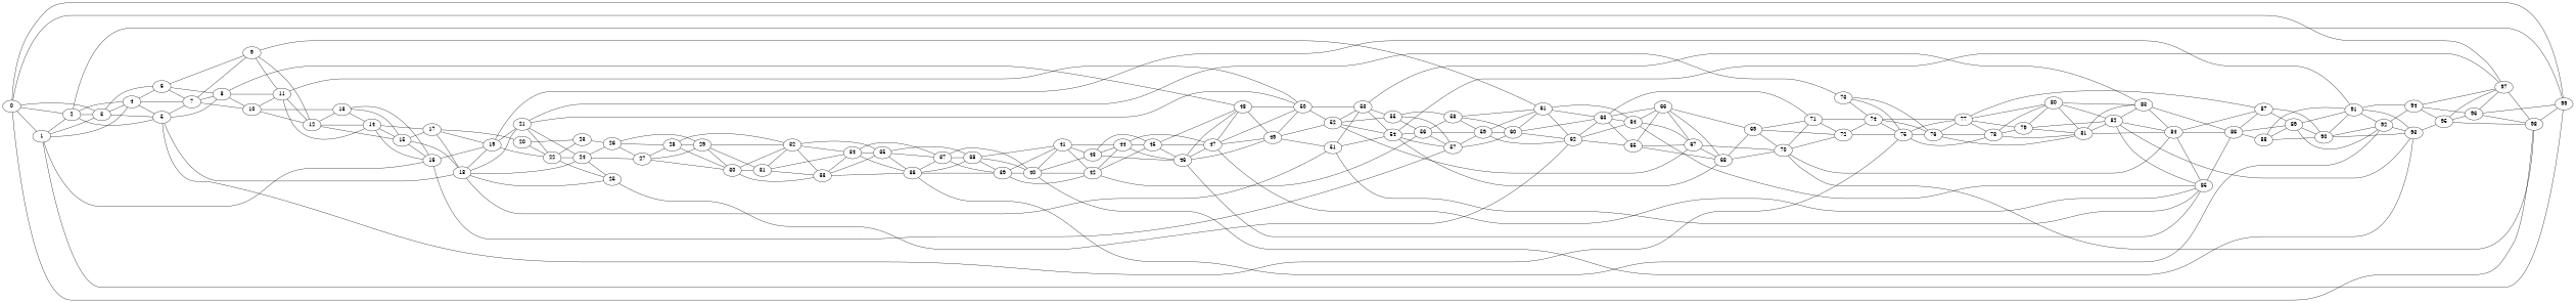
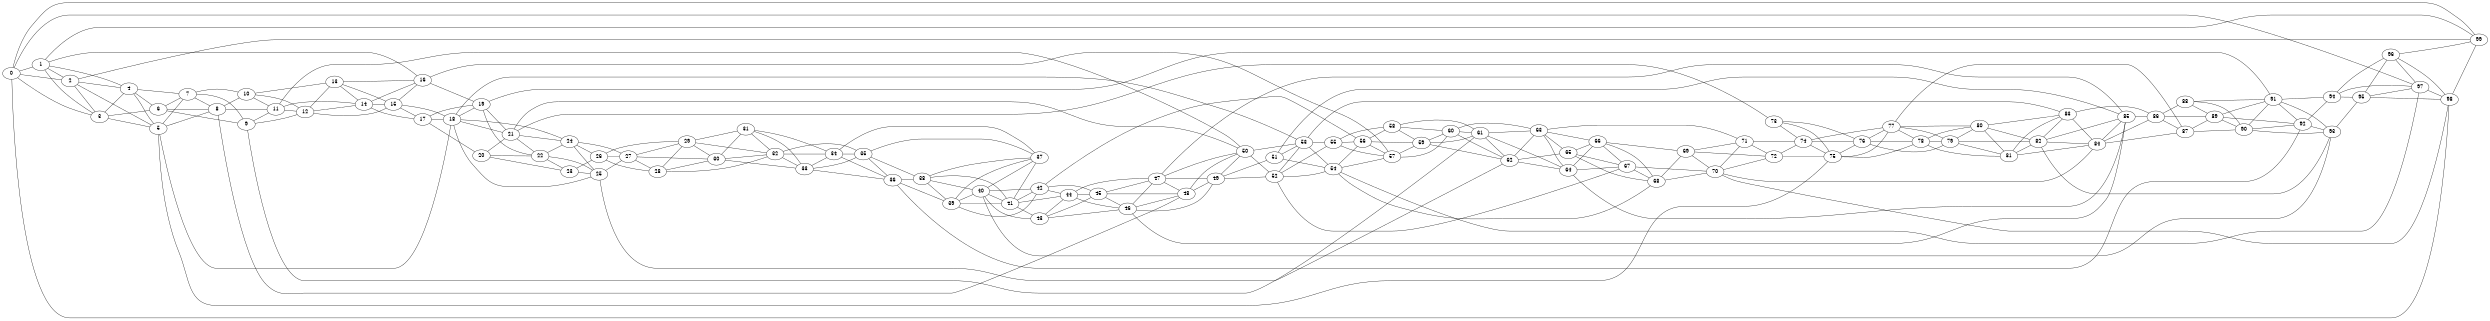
  strict graph {
    rankdir=LR
    edge [is_available=True prob=1.0]
    0
    1
    2
    3
    97
    98
    99
    4
    16
    5
    6
    7
    19
    57
    8
    18
    75
    9
    10
    11
    48
    21
    25
    53
    24
    76
    77
    78
    12
    61
    13
    14
    50
    49
    15
    62
    63
    64
    17
    52
    20
    22
    91
    59
    60
    23
    73
    27
    54
    55
    83
    92
    93
    94
    26
    74
    28
    29
    30
    65
    32
    31
    33
    34
    35
    36
    37
    38
    39
    40
    41
    42
    43
    44
    45
    56
    46
    95
    47
    58
    85
    51
    86
    67
    68
    70
    84
    69
    66
    71
    72
    87
    79
    80
    81
    82
    89
    90
    88
    96
    0 -- 1 [prob=0.745046042682]
    0 -- 2
    0 -- 3 [prob=0.467740498253]
    0 -- 97 [prob=0.557366166307]
    0 -- 98 [prob=0.272308027833]
    0 -- 99 [prob=0.634526252962]
    1 -- 2 [prob=0.824397549508]
    1 -- 3 [prob=0.196962866334]
    1 -- 99 [prob=0.458536352305]
    1 -- 4 [prob=0.980535995401]
    1 -- 16 [prob=0.161980941013]
    2 -- 3 [prob=0.458622217314]
    2 -- 99 [prob=0.112013146403]
    2 -- 4
    2 -- 5 [prob=0.533499678175]
    3 -- 4 [prob=0.0113101532926]
    3 -- 5
    3 -- 6
    97 -- 98 [prob=0.705353781366]
    98 -- 99 [prob=0.833339610343]
    4 -- 5 [prob=0.606766246584]
    4 -- 6 [prob=0.294382371738]
    4 -- 7 [prob=0.995975757482]
    16 -- 19 [prob=0.752204317511]
    16 -- 57 [prob=0.556207481308]
    5 -- 7
    5 -- 8 [prob=0.539985017774]
    5 -- 18
    5 -- 75 [prob=0.153437615979]
    6 -- 7 [prob=0.473627351935]
    6 -- 8 [prob=0.355047894341]
    6 -- 9 [prob=0.15535982911]
    7 -- 8
    7 -- 9 [prob=0.847925612609]
    7 -- 10
    19 -- 21 [prob=0.522801561176]
    19 -- 22 [prob=0.214781277036]
    19 -- 91 [prob=0.905062613219]
    57 -- 59 [prob=0.737591177125]
    57 -- 60 [prob=0.180185260472]
    8 -- 10 [prob=0.94293042858]
    8 -- 11 [prob=0.606495333665]
    8 -- 48
    18 -- 19 [prob=0.3547028635]
    18 -- 21
    18 -- 25 [prob=0.625504126758]
-   18 -- 51 [prob=0.667442159771]
+   18 -- 53 [prob=0.667442159771]
    18 -- 24 [prob=0.617194014356]
    75 -- 76 [prob=0.636809099064]
    75 -- 77
    75 -- 78
    9 -- 11
    9 -- 12 [prob=0.59892520337]
    9 -- 61 [prob=0.0135206942499]
    10 -- 11 [prob=0.249503122062]
    10 -- 12 [prob=0.213243733649]
    10 -- 13 [prob=0.901944403071]
    11 -- 12
    11 -- 14 [prob=0.635911346464]
    11 -- 50 [prob=0.311437151135]
    48 -- 50 [prob=0.364416597843]
    48 -- 49 [prob=0.992723063861]
    21 -- 24 [prob=0.971166137193]
    21 -- 50 [prob=0.887307305078]
    21 -- 22 [prob=0.529258634532]
    21 -- 73 [prob=0.235374735479]
    25 -- 62 [prob=0.0570167116717]
+   25 -- 27
    53 -- 54 [prob=0.958677895459]
    53 -- 55 [prob=0.548558782243]
    53 -- 83
    24 -- 25 [prob=0.964068855888]
    24 -- 27 [prob=0.256073121745]
    24 -- 26 [prob=0.987392102814]
    76 -- 77 [prob=0.513118368124]
    76 -- 78
-   76 -- 81
+   76 -- 79
    77 -- 78 [prob=0.570561619244]
    77 -- 87 [prob=0.087605909471]
    77 -- 79 [prob=0.517995863471]
    77 -- 80
    78 -- 79
    78 -- 80 [prob=0.57796212666]
    78 -- 81 [prob=0.64410806582]
    12 -- 13 [prob=0.401420950103]
    12 -- 14
    12 -- 15 [prob=0.737550002013]
    61 -- 62
    61 -- 63 [prob=0.36411648144]
    61 -- 64 [prob=0.574914623379]
    13 -- 16 [prob=0.68176589455]
    13 -- 14 [prob=0.554101445383]
    13 -- 15 [prob=0.117485978406]
    14 -- 16 [prob=0.863191580064]
    14 -- 15 [prob=0.970353701175]
    14 -- 17
    50 -- 53 [prob=0.84796532117]
    50 -- 52 [prob=0.101748553266]
    49 -- 50
    49 -- 52 [prob=0.891993046673]
    49 -- 51 [prob=0.612064520108]
    15 -- 16
    15 -- 18 [prob=0.000424359348668]
    15 -- 17 [prob=0.184467571057]
    62 -- 63 [prob=0.461946436031]
    62 -- 64 [prob=0.777898290881]
    62 -- 65 [prob=0.609585669631]
    63 -- 64 [prob=0.507571020883]
    63 -- 65
    63 -- 66 [prob=0.950170353891]
    63 -- 71 [prob=0.480437888276]
    64 -- 85 [prob=0.170695181811]
    64 -- 67 [prob=0.818090993872]
    64 -- 66 [prob=0.96380273788]
    17 -- 19 [prob=0.854249358422]
    17 -- 18 [prob=0.394429653881]
    17 -- 20 [prob=0.860862991209]
    52 -- 53 [prob=0.33143360577]
    52 -- 54 [prob=0.66605441667]
    52 -- 55 [prob=0.455182257866]
    52 -- 67
+   20 -- 21
    20 -- 22 [prob=0.678034549462]
    20 -- 23 [prob=0.973321569478]
    22 -- 25 [prob=0.755377036683]
    22 -- 24 [prob=0.784832456716]
    22 -- 23 [prob=0.706431125301]
    91 -- 92
    91 -- 93 [prob=0.620377014688]
    91 -- 94 [prob=0.97361135851]
    59 -- 61
    59 -- 62 [prob=0.95620787684]
    59 -- 60
    60 -- 61 [prob=0.416333633172]
    60 -- 62 [prob=0.883621429017]
    60 -- 63 [prob=0.709635891214]
+   23 -- 25 [prob=0.586726870342]
    23 -- 26 [prob=0.261689277091]
    73 -- 75 [prob=0.0414189979558]
    73 -- 76 [prob=0.244122402542]
    73 -- 74 [prob=0.320624385742]
    27 -- 28
    27 -- 29 [prob=0.83362671439]
    27 -- 30 [prob=0.223572924786]
    54 -- 97 [prob=0.357706584769]
    54 -- 57 [prob=0.18279624984]
    54 -- 56 [prob=0.588480750029]
    54 -- 68
    55 -- 57
    55 -- 56 [prob=0.208274785141]
    55 -- 58
    83 -- 86 [prob=0.480726516541]
    83 -- 84
    92 -- 93 [prob=0.261025120833]
    92 -- 94 [prob=0.176314485433]
    93 -- 95
    94 -- 97
    94 -- 95 [prob=0.158022897292]
    94 -- 96 [prob=0.570433148245]
    26 -- 27
    26 -- 28 [prob=0.186755999532]
    26 -- 29 [prob=0.827098918219]
    74 -- 75 [prob=0.492405875459]
    74 -- 76 [prob=0.199147515939]
    74 -- 77 [prob=0.19716702164]
    28 -- 29 [prob=0.363443993648]
    28 -- 30 [prob=0.831718467931]
    28 -- 32 [prob=0.247463930122]
    29 -- 30 [prob=0.457895025778]
    29 -- 32 [prob=0.274223563567]
    29 -- 31 [prob=0.723332320662]
    30 -- 32
    30 -- 31
    30 -- 33
    65 -- 67 [prob=0.325685740869]
    65 -- 68
    65 -- 66 [prob=0.332360218838]
    32 -- 33 [prob=0.371064226848]
    32 -- 34 [prob=0.936175150173]
    32 -- 35 [prob=0.186340066557]
    31 -- 32 [prob=0.439562765103]
    31 -- 33 [prob=0.860620559625]
    31 -- 34 [prob=0.663732917125]
    33 -- 34 [prob=0.723341581963]
    33 -- 35 [prob=0.297691473913]
    33 -- 36 [prob=0.810713251563]
    34 -- 35 [prob=0.606552998396]
    34 -- 36
    34 -- 37 [prob=0.0321828653036]
    35 -- 36
    35 -- 37
    35 -- 38 [prob=0.155449884862]
    36 -- 92 [prob=0.148705675583]
-   36 -- 37 [prob=0.00875261399072]
+   41 -- 37 [prob=0.00875261399072]
    36 -- 38 [prob=0.764888137995]
    36 -- 39
    37 -- 38 [prob=0.280076446229]
    37 -- 39 [prob=0.920101059385]
    37 -- 40 [prob=0.226520976537]
    38 -- 39
    38 -- 40 [prob=0.939390783183]
    38 -- 41 [prob=0.789449416815]
    39 -- 40 [prob=0.189514716398]
    39 -- 41
    39 -- 42 [prob=0.802319307653]
    40 -- 93 [prob=0.331607460602]
    40 -- 41 [prob=0.413774600644]
    40 -- 42 [prob=0.163724375291]
    40 -- 43 [prob=0.401756551844]
    41 -- 42
    41 -- 43
    41 -- 44
    42 -- 44 [prob=0.834185815321]
    42 -- 45 [prob=0.925683135592]
    42 -- 56 [prob=0.433864400141]
    43 -- 44 [prob=0.617341580907]
    43 -- 45 [prob=0.45537735661]
    43 -- 46 [prob=0.440502047312]
    44 -- 45
    44 -- 46
    44 -- 47 [prob=0.472642808156]
    45 -- 48 [prob=0.0623144926251]
    45 -- 46
    45 -- 47 [prob=0.720028344486]
    56 -- 57 [prob=0.233445167348]
    56 -- 59 [prob=0.417934446497]
    56 -- 58 [prob=0.746824123925]
    46 -- 48 [prob=0.578201389363]
    46 -- 49 [prob=0.191844155129]
    46 -- 47
    46 -- 85 [prob=0.484511222493]
    95 -- 97 [prob=0.61370724584]
    95 -- 98 [prob=0.830072489518]
    95 -- 96 [prob=0.061953472599]
    47 -- 48 [prob=0.333962983098]
    47 -- 50 [prob=0.268872270679]
    47 -- 49 [prob=0.120150590573]
    47 -- 85
    58 -- 61 [prob=0.317831510433]
    58 -- 59 [prob=0.785392815675]
    58 -- 60 [prob=0.302562243519]
    85 -- 86 [prob=0.674346645043]
    51 -- 53
    51 -- 54
    51 -- 85 [prob=0.218776531922]
    86 -- 87 [prob=0.83209395597]
    86 -- 89 [prob=0.943458239081]
    86 -- 88 [prob=0.845652781475]
    67 -- 68 [prob=0.0700263989275]
    67 -- 70
    68 -- 70 [prob=0.904296681183]
    68 -- 69 [prob=0.595171845931]
    70 -- 98 [prob=0.233518957029]
    70 -- 84 [prob=0.956587494936]
    70 -- 71
    70 -- 72
    84 -- 85
    84 -- 86
    84 -- 87 [prob=0.374426199021]
    69 -- 70 [prob=0.458940398584]
    69 -- 71 [prob=0.699760793719]
    69 -- 72 [prob=0.832268457498]
    66 -- 67 [prob=0.34273658899]
    66 -- 68 [prob=0.706766906815]
    66 -- 69
    71 -- 74 [prob=0.741729303779]
    71 -- 72
    72 -- 75
    72 -- 74
    87 -- 89 [prob=0.379895844147]
    87 -- 90 [prob=0.235855281378]
    79 -- 80 [prob=0.345928943711]
    79 -- 81 [prob=0.45419798534]
    79 -- 82 [prob=0.350928273553]
    80 -- 83 [prob=0.0897344598226]
    80 -- 81 [prob=0.589384070047]
    80 -- 82 [prob=0.373125608247]
    81 -- 83 [prob=0.67215037417]
    81 -- 84 [prob=0.162595223564]
    81 -- 82 [prob=0.250795317205]
    82 -- 83
    82 -- 93 [prob=0.637153535437]
    82 -- 85
    82 -- 84 [prob=0.405036993585]
    89 -- 91
    89 -- 92
    89 -- 90 [prob=0.209102149991]
    90 -- 91 [prob=0.560046461084]
    90 -- 92 [prob=0.740895833536]
    90 -- 93 [prob=0.867147414675]
    88 -- 91 [prob=0.459749586108]
    88 -- 89 [prob=0.304045938531]
    88 -- 90 [prob=0.107336818094]
    96 -- 97 [prob=0.518832592601]
    96 -- 98 [prob=0.68930722248]
    96 -- 99 [prob=0.461445787095]
  }
